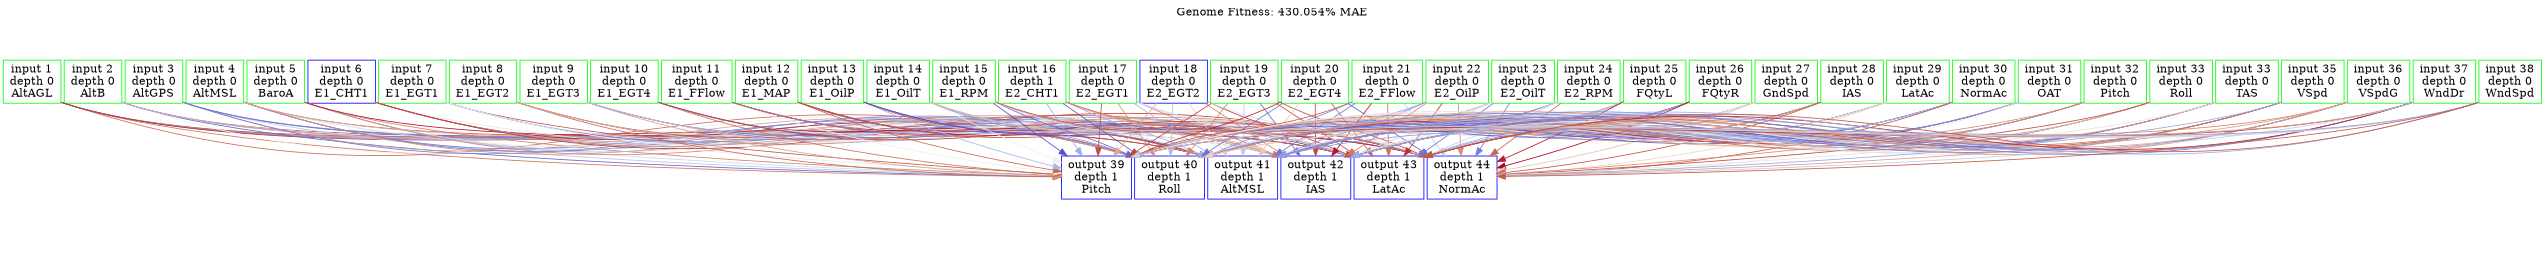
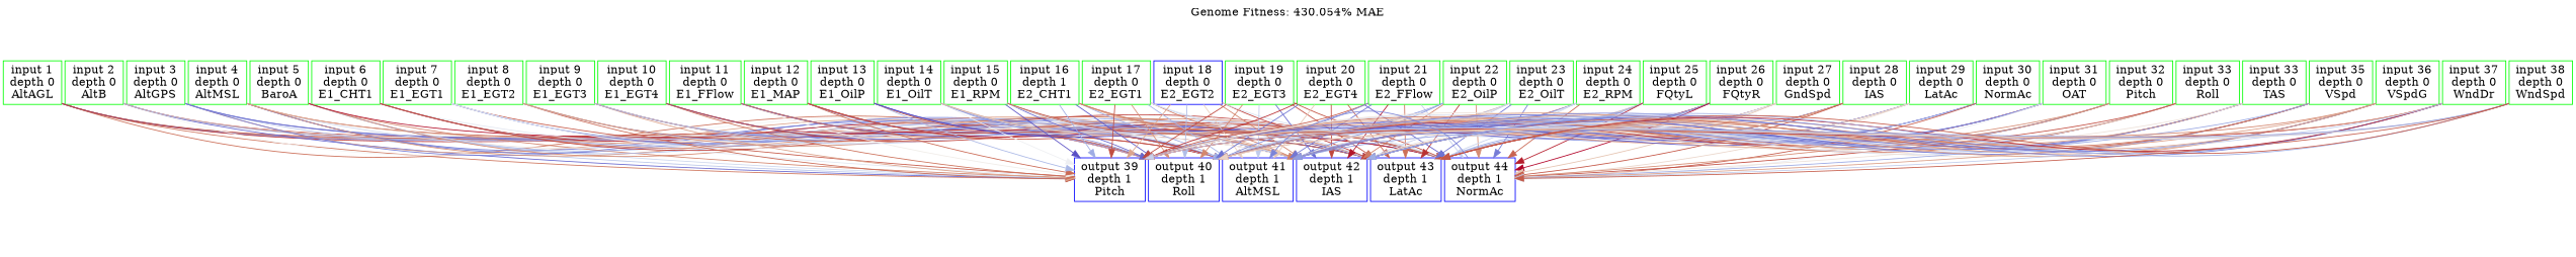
  digraph {
    label="Genome Fitness: 430.054% MAE"
    labelloc=t
    nodesep=0.05
    ranksep=0.9
    node [color=green shape=box]
    n1 [label="input 1\ndepth 0\nAltAGL"]
    n2 [label="input 2\ndepth 0\nAltB"]
    n3 [label="input 3\ndepth 0\nAltGPS"]
    n4 [label="input 4\ndepth 0\nAltMSL"]
    n5 [label="input 5\ndepth 0\nBaroA"]
-   n6 [color=blue label="input 6\ndepth 0\nE1_CHT1"]
+   n6 [label="input 6\ndepth 0\nE1_CHT1"]
    n7 [label="input 7\ndepth 0\nE1_EGT1"]
    n8 [label="input 8\ndepth 0\nE1_EGT2"]
    n9 [label="input 9\ndepth 0\nE1_EGT3"]
    n10 [label="input 10\ndepth 0\nE1_EGT4"]
    n11 [label="input 11\ndepth 0\nE1_FFlow"]
    n12 [label="input 12\ndepth 0\nE1_MAP"]
    n13 [label="input 13\ndepth 0\nE1_OilP"]
    n14 [label="input 14\ndepth 0\nE1_OilT"]
    n15 [label="input 15\ndepth 0\nE1_RPM"]
    n16 [label="input 16\ndepth 1\nE2_CHT1"]
    n17 [label="input 17\ndepth 0\nE2_EGT1"]
    n18 [color=blue label="input 18\ndepth 0\nE2_EGT2"]
    n19 [label="input 19\ndepth 0\nE2_EGT3"]
    n20 [label="input 20\ndepth 0\nE2_EGT4"]
    n21 [label="input 21\ndepth 0\nE2_FFlow"]
    n22 [label="input 22\ndepth 0\nE2_OilP"]
    n23 [label="input 23\ndepth 0\nE2_OilT"]
    n24 [label="input 24\ndepth 0\nE2_RPM"]
    n25 [label="input 25\ndepth 0\nFQtyL"]
    n26 [label="input 26\ndepth 0\nFQtyR"]
    n27 [label="input 27\ndepth 0\nGndSpd"]
    n28 [label="input 28\ndepth 0\nIAS"]
    n29 [label="input 29\ndepth 0\nLatAc"]
    n30 [label="input 30\ndepth 0\nNormAc"]
    n31 [label="input 31\ndepth 0\nOAT"]
    n32 [label="input 32\ndepth 0\nPitch"]
    n33 [label="input 33\ndepth 0\nRoll"]
    n34 [label="input 33\ndepth 0\nTAS"]
    n35 [label="input 35\ndepth 0\nVSpd"]
    n36 [label="input 36\ndepth 0\nVSpdG"]
    n37 [label="input 37\ndepth 0\nWndDr"]
    n38 [label="input 38\ndepth 0\nWndSpd"]
    n39 [color=blue label="output 39\ndepth 1\nPitch"]
    n40 [color=blue label="output 40\ndepth 1\nRoll"]
    n41 [color=blue label="output 41\ndepth 1\nAltMSL"]
    n42 [color=blue label="output 42\ndepth 1\nIAS"]
    n43 [color=blue label="output 43\ndepth 1\nLatAc"]
    n44 [color=blue label="output 44\ndepth 1\nNormAc"]
    subgraph sub_1 {
      rank=source
      n1
      n2
      n3
      n4
      n5
      n6
      n7
      n8
      n9
      n10
      n11
      n12
      n13
      n14
      n15
      n16
      n17
      n18
      n19
      n20
      n21
      n22
      n23
      n24
      n25
      n26
      n27
      n28
      n29
      n30
      n31
      n32
      n33
      n34
      n35
      n36
      n37
      n38
    }
    subgraph sub_2 {
      rank=sink
      n39
      n40
      n41
      n42
      n43
      n44
    }
    n1 -> n2 [style=invis]
    n1 -> n39 [color="#ce755d"]
    n1 -> n40 [color="#cb6d56"]
    n1 -> n41 [color="#be443b"]
    n1 -> n42 [color="#ce755d"]
    n1 -> n43 [color="#7a83d8"]
    n1 -> n44 [color="#b93232"]
    n2 -> n3 [style=invis]
    n2 -> n39 [color="#6666ce"]
    n2 -> n40 [color="#f1f2f2"]
    n2 -> n41 [color="#c04a3e"]
    n2 -> n42 [color="#e7eaf1"]
    n2 -> n43 [color="#cc7059"]
    n2 -> n44 [color="#acb9e7"]
    n3 -> n4 [style=invis]
    n3 -> n39 [color="#b9c5e9"]
    n3 -> n40 [color="#dba28a"]
    n3 -> n41 [color="#757cd6"]
    n3 -> n42 [color="#f2f0ef"]
    n3 -> n43 [color="#6c70d1"]
    n3 -> n44 [color="#6f74d3"]
    n4 -> n5 [style=invis]
    n4 -> n39 [color="#ced7ed"]
    n4 -> n40 [color="#777fd7"]
    n4 -> n41 [color="#7177d4"]
    n4 -> n42 [color="#d69177"]
    n4 -> n43 [color="#c55b49"]
    n4 -> n44 [color="#e0b29c"]
    n5 -> n6 [style=invis]
    n5 -> n39 [color="#d28269"]
    n5 -> n40 [color="#efe7e2"]
    n5 -> n41 [color="#b3c0e8"]
    n5 -> n42 [color="#b0bde8"]
    n5 -> n43 [color="#d4896f"]
    n5 -> n44 [color="#b20f29"]
    n6 -> n7 [style=invis]
    n6 -> n39 [color="#e2e6f0"]
    n6 -> n40 [color="#b6242e"]
    n6 -> n41 [color="#da9d85"]
    n6 -> n42 [color="#93a0e1"]
    n6 -> n43 [color="#d17f66"]
    n6 -> n44 [color="#bc3b37"]
    n7 -> n8 [style=invis]
    n7 -> n39 [color="#c55948"]
    n7 -> n40 [color="#c6d1ec"]
    n7 -> n41 [color="#e9ebf1"]
    n7 -> n42 [color="#7177d4"]
    n7 -> n43 [color="#9caae3"]
    n7 -> n44 [color="#f1f2f2"]
    n8 -> n9 [style=invis]
    n8 -> n39 [color="#c96752"]
    n8 -> n40 [color="#ede1d9"]
    n8 -> n41 [color="#c45645"]
    n8 -> n42 [color="#8692dd"]
    n8 -> n43 [color="#eee4dd"]
    n8 -> n44 [color="#d48a71"]
    n9 -> n10 [style=invis]
    n9 -> n39 [color="#dba28a"]
    n9 -> n40 [color="#b4c1e8"]
    n9 -> n41 [color="#6d71d2"]
    n9 -> n42 [color="#d9e0ef"]
    n9 -> n43 [color="#c65d4a"]
    n9 -> n44 [color="#bcc8ea"]
    n10 -> n11 [style=invis]
    n10 -> n39 [color="#cc7059"]
    n10 -> n40 [color="#b20f29"]
    n10 -> n41 [color="#f0ece8"]
    n10 -> n42 [color="#e4c1af"]
    n10 -> n43 [color="#6565cd"]
    n10 -> n44 [color="#bc3e38"]
    n11 -> n12 [style=invis]
    n11 -> n39 [color="#f0ece8"]
    n11 -> n40 [color="#eee4dd"]
    n11 -> n41 [color="#b20f29"]
    n11 -> n42 [color="#b6c2e9"]
    n11 -> n43 [color="#5a52c5"]
    n11 -> n44 [color="#cc7059"]
    n12 -> n13 [style=invis]
    n12 -> n39 [color="#ca6954"]
    n12 -> n40 [color="#8692dd"]
    n12 -> n41 [color="#bf463c"]
    n12 -> n42 [color="#c3ceeb"]
    n12 -> n43 [color="#b4192b"]
    n12 -> n44 [color="#c35444"]
    n13 -> n14 [style=invis]
    n13 -> n39 [color="#aab8e6"]
    n13 -> n40 [color="#c45747"]
    n13 -> n41 [color="#c55948"]
    n13 -> n42 [color="#c8d2ec"]
    n13 -> n43 [color="#625fcb"]
    n13 -> n44 [color="#5548c1"]
    n14 -> n15 [style=invis]
    n14 -> n39 [color="#eeeff2"]
    n14 -> n40 [color="#8e9bdf"]
    n14 -> n41 [color="#818cdb"]
    n14 -> n42 [color="#e8cfc0"]
    n14 -> n43 [color="#c3ceeb"]
    n14 -> n44 [color="#dfaf98"]
    n15 -> n16 [style=invis]
    n15 -> n39 [color="#594fc4"]
    n15 -> n40 [color="#6565cd"]
    n15 -> n41 [color="#dde3ef"]
    n15 -> n42 [color="#d48a71"]
    n15 -> n43 [color="#d8dfee"]
    n15 -> n44 [color="#c35444"]
    n16 -> n17 [style=invis]
    n16 -> n39 [color="#9eace4"]
    n16 -> n40 [color="#5e5ac8"]
    n16 -> n41 [color="#9caae3"]
    n16 -> n42 [color="#dfaf98"]
    n16 -> n43 [color="#d3856c"]
    n16 -> n44 [color="#d07d65"]
    n17 -> n18 [style=invis]
    n17 -> n39 [color="#c14e41"]
    n17 -> n40 [color="#d68f76"]
    n17 -> n41 [color="#a2b0e5"]
    n17 -> n42 [color="#d07d65"]
    n17 -> n43 [color="#c9d3ec"]
    n17 -> n44 [color="#dbe1ef"]
    n18 -> n19 [style=invis]
    n18 -> n39 [color="#dca58d"]
    n18 -> n40 [color="#b0bde8"]
    n18 -> n41 [color="#e8cfc0"]
    n18 -> n42 [color="#d2846b"]
    n18 -> n43 [color="#bc3b37"]
    n18 -> n44 [color="#d8dfee"]
    n19 -> n20 [style=invis]
    n19 -> n39 [color="#bf483d"]
    n19 -> n40 [color="#d3876e"]
    n19 -> n41 [color="#bfcaea"]
    n19 -> n42 [color="#6869cf"]
    n19 -> n43 [color="#c14c3f"]
    n19 -> n44 [color="#c25243"]
    n20 -> n21 [style=invis]
    n20 -> n39 [color="#b82d31"]
    n20 -> n40 [color="#6e73d2"]
    n20 -> n41 [color="#e6c6b4"]
    n20 -> n42 [color="#bf483d"]
    n20 -> n43 [color="#c65f4c"]
    n20 -> n44 [color="#5f5bc9"]
    n21 -> n22 [style=invis]
    n21 -> n39 [color="#c55948"]
    n21 -> n40 [color="#818cdb"]
    n21 -> n41 [color="#7278d4"]
    n21 -> n42 [color="#b3152a"]
    n21 -> n43 [color="#cc7059"]
    n21 -> n44 [color="#c3ceeb"]
    n22 -> n23 [style=invis]
    n22 -> n39 [color="#8a97de"]
    n22 -> n40 [color="#c2cdeb"]
    n22 -> n41 [color="#8996de"]
    n22 -> n42 [color="#cf7a62"]
    n22 -> n43 [color="#b93232"]
    n22 -> n44 [color="#d58c73"]
    n23 -> n24 [style=invis]
    n23 -> n39 [color="#e1b59f"]
    n23 -> n40 [color="#b1bfe8"]
    n23 -> n41 [color="#eddfd7"]
    n23 -> n42 [color="#c5cfeb"]
    n23 -> n43 [color="#6f74d3"]
    n23 -> n44 [color="#757cd6"]
    n24 -> n25 [style=invis]
    n24 -> n39 [color="#c8624e"]
    n24 -> n40 [color="#8c98de"]
    n24 -> n41 [color="#97a4e2"]
    n24 -> n42 [color="#e9ebf1"]
    n24 -> n43 [color="#c8d2ec"]
    n24 -> n44 [color="#c86450"]
    n25 -> n26 [style=invis]
    n25 -> n39 [color="#e5c4b2"]
    n25 -> n40 [color="#ced7ed"]
    n25 -> n41 [color="#a4b1e5"]
    n25 -> n42 [color="#e7c9b8"]
    n25 -> n43 [color="#a0aee4"]
    n25 -> n44 [color="#b51d2c"]
    n26 -> n27 [style=invis]
    n26 -> n39 [color="#c3ceeb"]
    n26 -> n40 [color="#bd4039"]
    n26 -> n41 [color="#6565cd"]
    n26 -> n42 [color="#e5c3b0"]
    n26 -> n43 [color="#828edb"]
    n26 -> n44 [color="#b10127"]
    n27 -> n28 [style=invis]
    n27 -> n39 [color="#5c55c7"]
    n27 -> n40 [color="#dda891"]
    n27 -> n41 [color="#eddfd7"]
    n27 -> n42 [color="#ecdcd3"]
    n27 -> n43 [color="#dde3ef"]
    n27 -> n44 [color="#e5c3b0"]
    n28 -> n29 [style=invis]
    n28 -> n39 [color="#7f8ada"]
    n28 -> n40 [color="#777fd7"]
    n28 -> n41 [color="#c55b49"]
    n28 -> n42 [color="#e1b59f"]
    n28 -> n43 [color="#d99980"]
    n28 -> n44 [color="#c35444"]
    n29 -> n30 [style=invis]
    n29 -> n39 [color="#d4896f"]
    n29 -> n40 [color="#6666ce"]
    n29 -> n41 [color="#7075d3"]
    n29 -> n42 [color="#f2f0ef"]
    n29 -> n43 [color="#e8cfc0"]
    n29 -> n44 [color="#ead6cb"]
    n30 -> n31 [style=invis]
    n30 -> n39 [color="#5e5ac8"]
    n30 -> n40 [color="#6768ce"]
-   n30 -> n41 [color="#7b84d8"]
+   n44 -> n41 [color="#7b84d8"]
    n30 -> n42 [color="#848fdc"]
    n30 -> n43 [color="#bdc9ea"]
    n30 -> n44 [color="#c55948"]
    n31 -> n32 [style=invis]
    n31 -> n39 [color="#deaa93"]
    n31 -> n40 [color="#b72a30"]
    n31 -> n41 [color="#6666ce"]
    n31 -> n42 [color="#c2cdeb"]
    n31 -> n43 [color="#7075d3"]
    n31 -> n44 [color="#e9ebf1"]
    n32 -> n33 [style=invis]
    n32 -> n39 [color="#e4c0ad"]
    n32 -> n40 [color="#cc7059"]
    n32 -> n41 [color="#93a0e1"]
    n32 -> n42 [color="#adbbe7"]
    n32 -> n43 [color="#d3856c"]
    n32 -> n44 [color="#d58c73"]
    n33 -> n34 [style=invis]
    n33 -> n39 [color="#cc7059"]
    n33 -> n40 [color="#d99980"]
    n33 -> n41 [color="#8996de"]
    n33 -> n42 [color="#f1edeb"]
    n33 -> n43 [color="#dba28a"]
    n33 -> n44 [color="#c14c3f"]
    n34 -> n35 [style=invis]
    n34 -> n39 [color="#d8dfee"]
    n34 -> n40 [color="#a9b7e6"]
    n34 -> n41 [color="#6565cd"]
    n34 -> n42 [color="#747bd5"]
    n34 -> n43 [color="#db9f86"]
    n34 -> n44 [color="#ede1d9"]
    n35 -> n36 [style=invis]
    n35 -> n39 [color="#eee2db"]
    n35 -> n40 [color="#6f74d3"]
    n35 -> n41 [color="#a6b4e6"]
    n35 -> n42 [color="#c55948"]
    n35 -> n43 [color="#ce775f"]
    n35 -> n44 [color="#9aa8e3"]
    n36 -> n37 [style=invis]
    n36 -> n39 [color="#d3856c"]
    n36 -> n40 [color="#db9f86"]
    n36 -> n41 [color="#da9c83"]
    n36 -> n42 [color="#6a6dd0"]
    n36 -> n43 [color="#dca48c"]
    n36 -> n44 [color="#da9d85"]
    n37 -> n38 [style=invis]
    n37 -> n39 [color="#b82f31"]
    n37 -> n40 [color="#dba188"]
    n37 -> n41 [color="#7b84d8"]
    n37 -> n42 [color="#7e88da"]
    n37 -> n43 [color="#b6242e"]
    n37 -> n44 [color="#c0cceb"]
    n38 -> n39 [color="#c6d1ec"]
    n38 -> n40 [color="#ead3c6"]
    n38 -> n41 [color="#909ee0"]
    n38 -> n42 [color="#a1afe4"]
    n38 -> n43 [color="#c55948"]
    n38 -> n44 [color="#c55b49"]
    n39 -> n40 [style=invis]
    n40 -> n41 [style=invis]
    n41 -> n42 [style=invis]
    n42 -> n43 [style=invis]
    n43 -> n44 [style=invis]
  }
